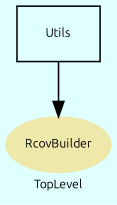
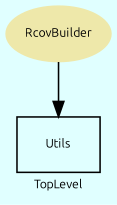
  digraph {
    bgcolor=lightcyan1
    compound=true
    fontname=Ubuntu
    fontsize=8
    label=TopLevel
    node [fontname=Ubuntu fontsize=8]
    n1 [color=palegoldenrod fontcolor=black label=RcovBuilder shape=ellipse style=filled]
    n2 [color=black label=Utils shape=box]
-   n2 -> n1 [fontname=Ubuntu]
+   n1 -> n2 [fontname=Ubuntu]
  }
